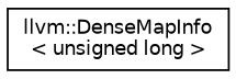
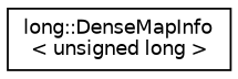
  digraph {
    rankdir=TB
-   n1 [color=black fillcolor=white fontname=Helvetica fontsize=10 height=0.2 label="llvm::DenseMapInfo\l\< unsigned long \>" shape=record style=filled width=0.4]
+   n1 [color=black fillcolor=white fontname=Helvetica fontsize=10 height=0.2 label="long::DenseMapInfo\l\< unsigned long \>" shape=record style=filled width=0.4]
  }
